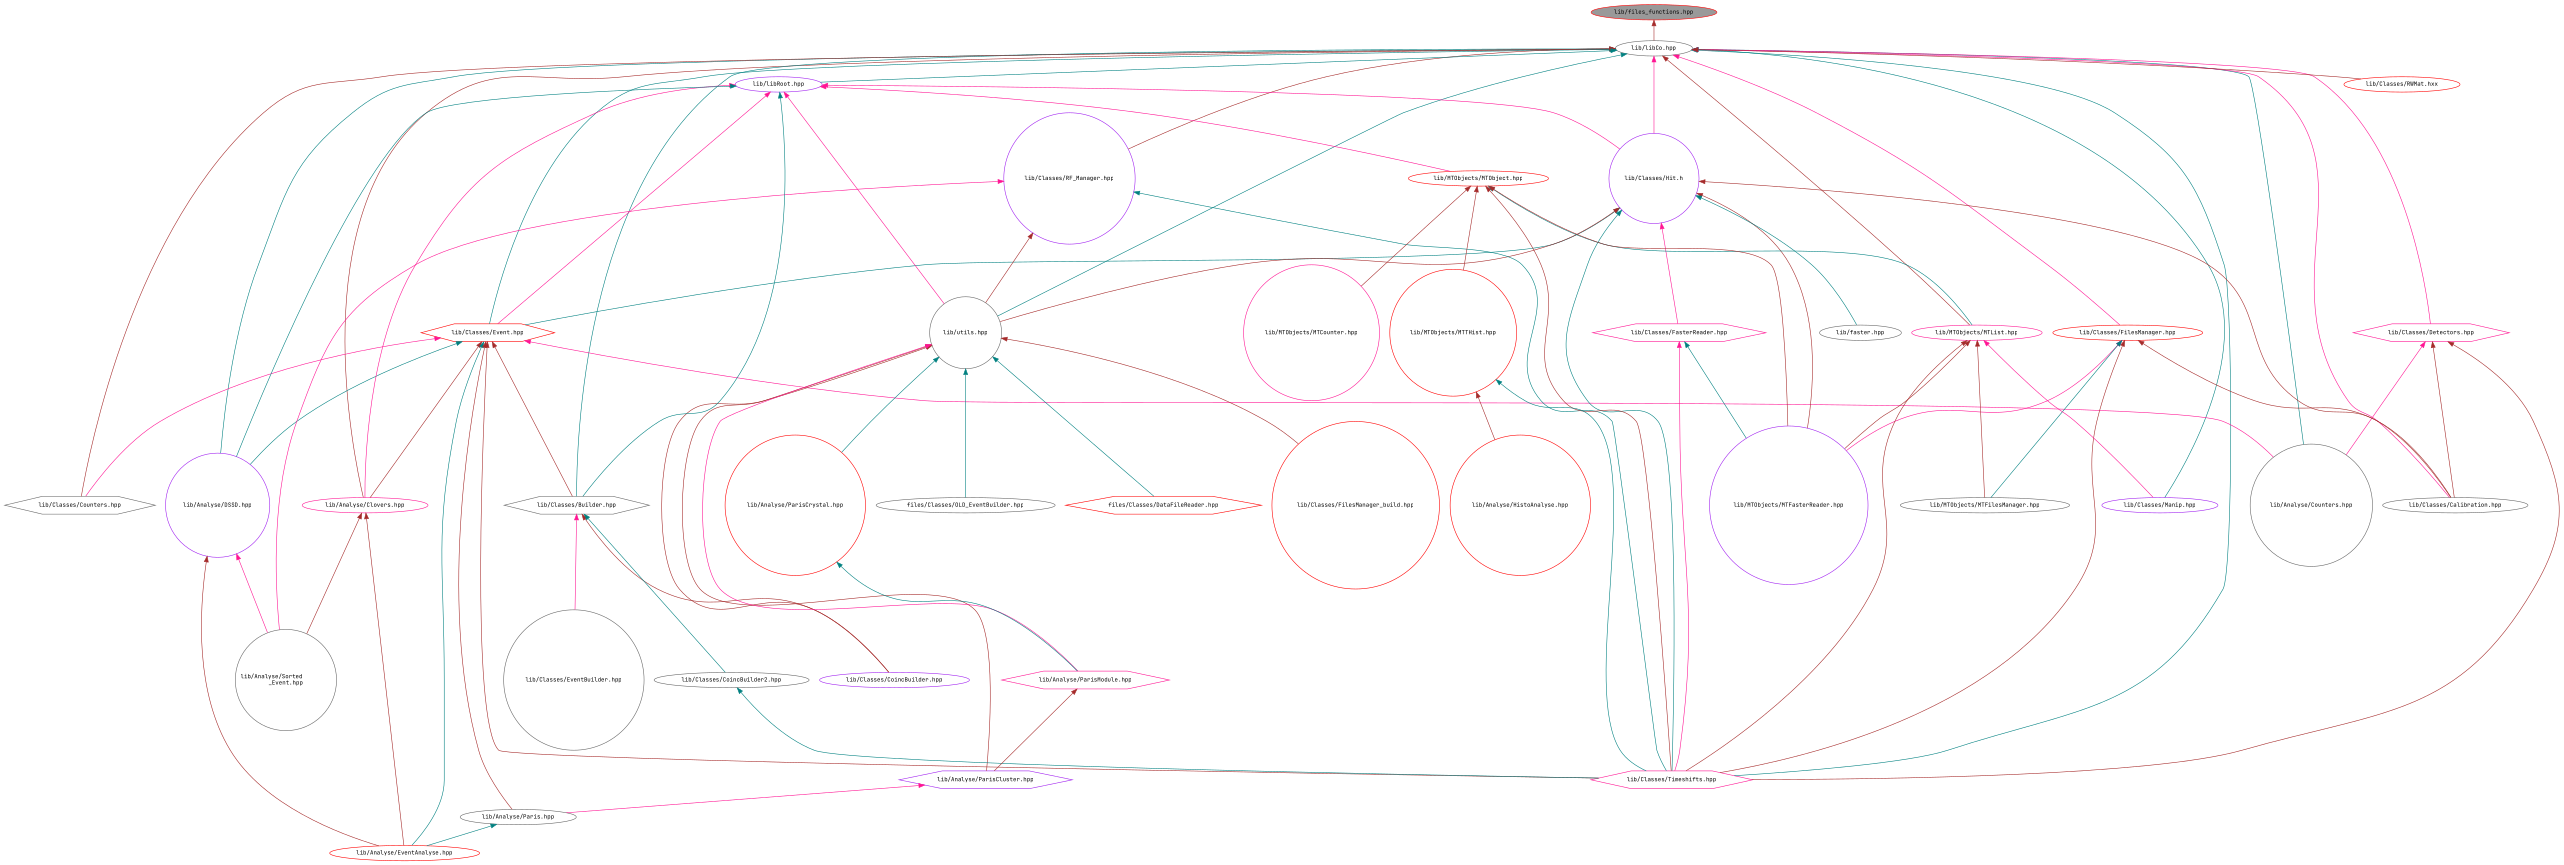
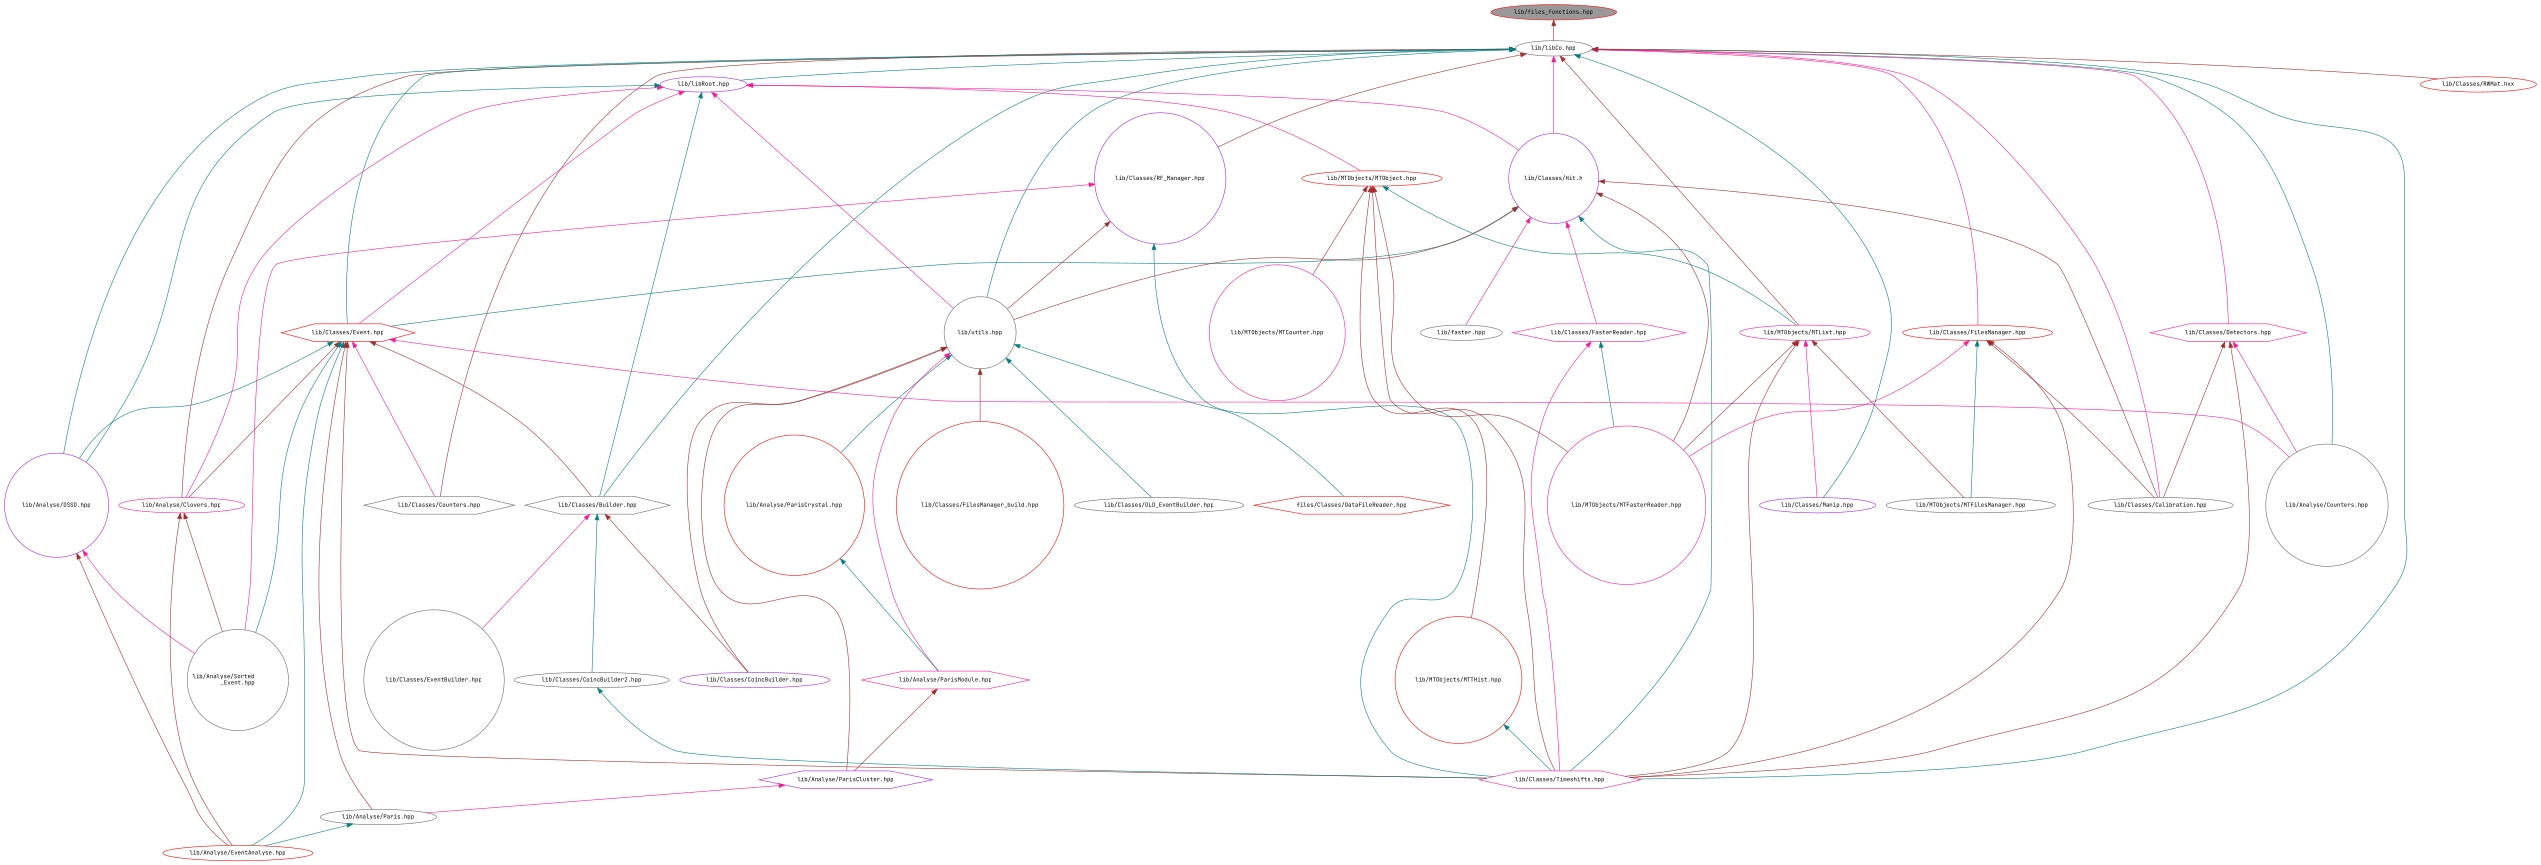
  digraph {
    fontname="JetBrains Mono"
    node [color=gray40 fillcolor=white fontname="JetBrains Mono" fontsize=10 shape=ellipse style=filled]
    edge [color=brown dir=back fontname="JetBrains Mono" fontsize=10 labelfontname=Helvetica labelfontsize=10 style=solid]
    n1 [color=red fillcolor=grey60 fontcolor=black height=0.2 label="lib/files_functions.hpp" width=0.4]
    n2 [height=0.2 label="lib/libCo.hpp" width=0.4]
    n3 [color=deeppink height=0.2 label="lib/Analyse/Clovers.hpp" width=0.4]
    n4 [height=0.2 label="lib/Analyse/Counters.hpp" shape=circle width=0.4]
    n5 [color=purple height=0.2 label="lib/Analyse/DSSD.hpp" shape=circle width=0.4]
    n6 [height=0.2 label="lib/Classes/Builder.hpp" shape=hexagon width=0.4]
    n7 [color=deeppink height=0.2 label="lib/Classes/Timeshifts.hpp" shape=hexagon width=0.4]
    n8 [height=0.2 label="lib/Classes/Calibration.hpp" width=0.4]
    n9 [height=0.2 label="lib/Classes/Counters.hpp" shape=hexagon width=0.4]
    n10 [color=deeppink height=0.2 label="lib/Classes/Detectors.hpp" shape=hexagon width=0.4]
    n11 [color=red height=0.2 label="lib/Classes/Event.hpp" shape=hexagon width=0.4]
    n12 [color=red height=0.2 label="lib/Classes/FilesManager.hpp" width=0.4]
    n13 [color=purple height=0.2 label="lib/Classes/Hit.h" shape=circle width=0.4]
    n14 [height=0.2 label="lib/utils.hpp" shape=circle width=0.4]
    n15 [color=purple height=0.2 label="lib/Classes/Manip.hpp" width=0.4]
    n16 [color=purple height=0.2 label="lib/Classes/RF_Manager.hpp" shape=circle width=0.4]
    n17 [color=red height=0.2 label="lib/Classes/RWMat.hxx" width=0.4]
    n18 [color=deeppink height=0.2 label="lib/MTObjects/MTList.hpp" width=0.4]
    n19 [color=purple height=0.2 label="lib/libRoot.hpp" width=0.4]
    n20 [color=red height=0.2 label="lib/Analyse/EventAnalyse.hpp" width=0.4]
    n21 [height=0.2 label="lib/Analyse/Sorted\l_Event.hpp" shape=circle width=0.4]
    n22 [color=purple height=0.2 label="lib/Classes/CoincBuilder.hpp" width=0.4]
    n23 [height=0.2 label="lib/Classes/CoincBuilder2.hpp" width=0.4]
    n24 [height=0.2 label="lib/Classes/EventBuilder.hpp" shape=circle width=0.4]
    n25 [height=0.2 label="lib/Analyse/Paris.hpp" width=0.4]
-   n26 [color=purple height=0.2 label="lib/MTObjects/MTFasterReader.hpp" shape=circle width=0.4]
+   n26 [color=deeppink height=0.2 label="lib/MTObjects/MTFasterReader.hpp" shape=circle width=0.4]
    n27 [height=0.2 label="lib/MTObjects/MTFilesManager.hpp" width=0.4]
    n28 [color=deeppink height=0.2 label="lib/Classes/FasterReader.hpp" shape=hexagon width=0.4]
    n29 [height=0.2 label="lib/faster.hpp" width=0.4]
    n30 [color=purple height=0.2 label="lib/Analyse/ParisCluster.hpp" shape=hexagon width=0.4]
    n31 [color=red height=0.2 label="lib/Analyse/ParisCrystal.hpp" shape=circle width=0.4]
    n32 [color=deeppink height=0.2 label="lib/Analyse/ParisModule.hpp" shape=hexagon width=0.4]
    n33 [color=red height=0.2 label="files/Classes/DataFileReader.hpp" shape=hexagon width=0.4]
    n34 [color=red height=0.2 label="lib/Classes/FilesManager_build.hpp" shape=circle width=0.4]
-   n35 [height=0.2 label="files/Classes/OLD_EventBuilder.hpp" width=0.4]
+   n35 [height=0.2 label="lib/Classes/OLD_EventBuilder.hpp" width=0.4]
    n36 [color=red height=0.2 label="lib/MTObjects/MTObject.hpp" width=0.4]
    n37 [color=deeppink height=0.2 label="lib/MTObjects/MTCounter.hpp" shape=circle width=0.4]
    n38 [color=red height=0.2 label="lib/MTObjects/MTTHist.hpp" shape=circle width=0.4]
-   n39 [color=red height=0.2 label="lib/Analyse/HistoAnalyse.hpp" shape=circle width=0.4]
    n1 -> n2
    n2 -> n3
    n2 -> n4 [color=teal]
    n2 -> n5 [color=teal]
    n2 -> n6 [color=teal]
    n2 -> n7 [color=teal]
    n2 -> n8 [color=deeppink]
    n2 -> n9
    n2 -> n10 [color=deeppink]
    n2 -> n11 [color=teal]
    n2 -> n12 [color=deeppink]
    n2 -> n13 [color=deeppink]
    n2 -> n14 [color=teal]
    n2 -> n15 [color=teal]
    n2 -> n16
    n2 -> n17
    n2 -> n18
    n2 -> n19 [color=teal]
    n3 -> n20
    n3 -> n21
    n5 -> n20
    n5 -> n21 [color=deeppink]
    n6 -> n22
    n6 -> n23 [color=teal]
    n6 -> n24 [color=deeppink]
    n10 -> n4 [color=deeppink]
    n10 -> n7
    n10 -> n8
    n11 -> n3
    n11 -> n4 [color=deeppink]
    n11 -> n5 [color=teal]
    n11 -> n6
    n11 -> n7
    n11 -> n9 [color=deeppink]
    n11 -> n20 [color=teal]
+   n11 -> n21 [color=teal]
    n11 -> n25
    n12 -> n7
    n12 -> n8
    n12 -> n26 [color=deeppink]
    n12 -> n27 [color=teal]
    n13 -> n7 [color=teal]
    n13 -> n8
    n13 -> n11 [color=teal]
    n13 -> n14
    n13 -> n26
    n13 -> n28 [color=deeppink]
-   n13 -> n29 [color=teal]
+   n13 -> n29 [color=deeppink]
    n14 -> n22
    n14 -> n30
    n14 -> n31 [color=teal]
    n14 -> n32 [color=deeppink]
    n14 -> n33 [color=teal]
    n14 -> n34
    n14 -> n35 [color=teal]
    n16 -> n7 [color=teal]
    n16 -> n14
    n16 -> n21 [color=deeppink]
    n18 -> n7
    n18 -> n15 [color=deeppink]
    n18 -> n26
    n18 -> n27
    n19 -> n3 [color=deeppink]
    n19 -> n5 [color=teal]
    n19 -> n6 [color=teal]
    n19 -> n11 [color=deeppink]
    n19 -> n13 [color=deeppink]
    n19 -> n14 [color=deeppink]
    n19 -> n36 [color=deeppink]
    n23 -> n7 [color=teal]
    n25 -> n20 [color=teal]
    n28 -> n7 [color=deeppink]
    n28 -> n26 [color=teal]
    n30 -> n25 [color=deeppink]
    n31 -> n32 [color=teal]
    n32 -> n30
    n36 -> n7
    n36 -> n18 [color=teal]
    n36 -> n26
    n36 -> n37
    n36 -> n38
    n38 -> n7 [color=teal]
-   n38 -> n39
  }
